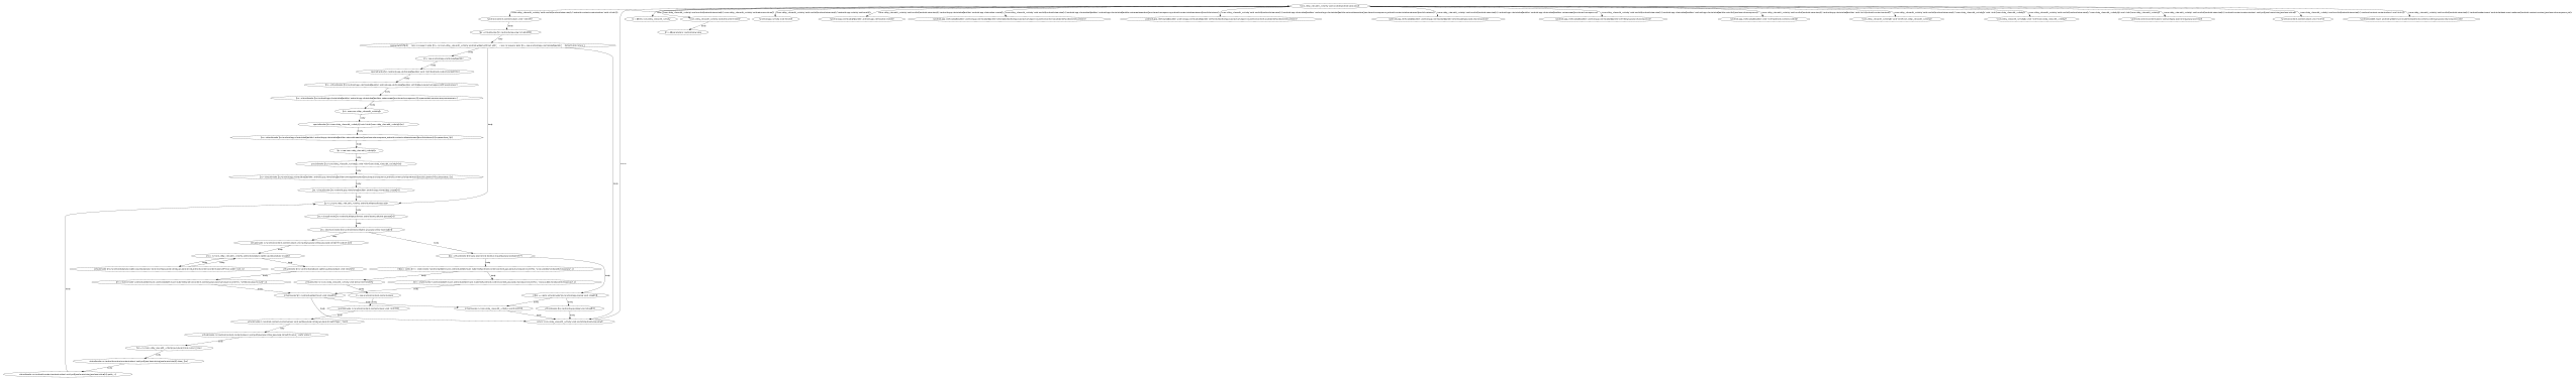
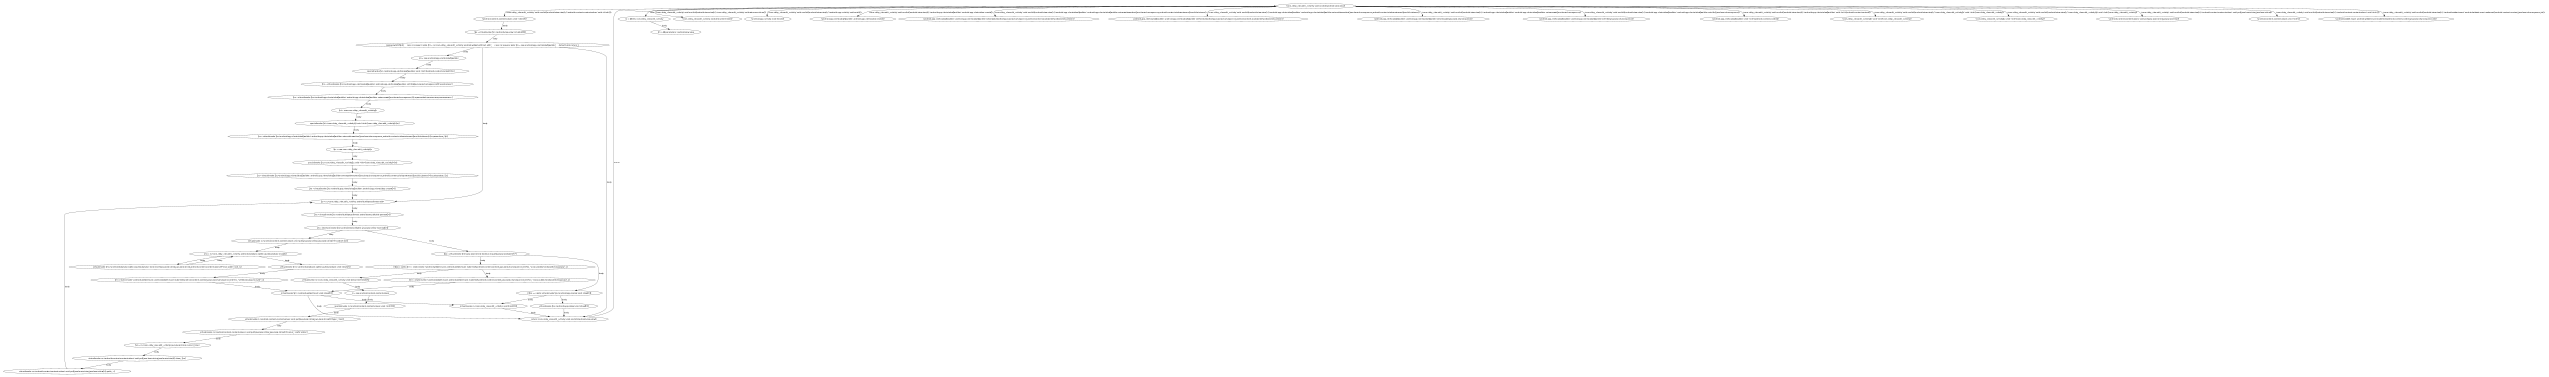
  digraph {
    fontname="Fira Sans"
    node [fontname="Fira Sans"]
    edge [fontname="Fira Sans"]
    "<com.Abby_Alex.Edit_Activity: void onClick(android.view.View)>"
    "<android.content.ContentValues: void <clinit>()>"
    "r0 := @this: com.Abby_Alex.Edit_Activity"
    "<android.app.Activity: void finish()>"
    "<com.Abby_Alex.Edit_Activity: void getCurrentTime()>"
    "<android.app.AlertDialog$Builder: android.app.AlertDialog create()>"
    "<android.app.AlertDialog$Builder: android.app.AlertDialog$Builder setNegativeButton(java.lang.CharSequence,android.content.DialogInterface$OnClickListener)>"
    "<android.app.AlertDialog$Builder: android.app.AlertDialog$Builder setPositiveButton(java.lang.CharSequence,android.content.DialogInterface$OnClickListener)>"
    "<android.app.AlertDialog$Builder: android.app.AlertDialog$Builder setMessage(java.lang.CharSequence)>"
    "<android.app.AlertDialog$Builder: android.app.AlertDialog$Builder setTitle(java.lang.CharSequence)>"
    "<android.app.AlertDialog$Builder: void <init>(android.content.Context)>"
    "<com.Abby_Alex.Edit_Activity$1: void <init>(com.Abby_Alex.Edit_Activity)>"
    "<com.Abby_Alex.Edit_Activity$2: void <init>(com.Abby_Alex.Edit_Activity)>"
    "<android.content.ContentValues: void put(java.lang.String,java.lang.String)>"
    "<android.content.ContentValues: void <init>()>"
    "<android.widget.Toast: android.widget.Toast makeText(android.content.Context,java.lang.CharSequence,int)>"
    "$i0 = virtualinvoke $r1.<android.view.View: int getId()>()"
    "$r1 := @parameter0: android.view.View"
    "lookupswitch($i0) {     case 2131099655: goto $r7 = r0.<com.Abby_Alex.Edit_Activity: android.widget.EditText edit>;     case 2131099656: goto $r3 = new android.app.AlertDialog$Builder;     default: goto return; }"
    "$r7 = r0.<com.Abby_Alex.Edit_Activity: android.widget.EditText edit>"
    "return <com.Abby_Alex.Edit_Activity: void onClick(android.view.View)>"
    "$r3 = new android.app.AlertDialog$Builder"
    "$r8 = virtualinvoke $r7.<android.widget.EditText: android.text.Editable getText()>()"
    "specialinvoke $r3.<android.app.AlertDialog$Builder: void <init>(android.content.Context)>(r0)"
    "$r9 = interfaceinvoke $r8.<android.text.Editable: java.lang.String toString()>()"
    "$z0 = virtualinvoke $r9.<java.lang.String: boolean equals(java.lang.Object)>(\"\")"
    "virtualinvoke r2.<android.content.ContentValues: void put(java.lang.String,java.lang.String)>(\"content\", $r9)"
    "if $z0 != 0 goto $r11 = staticinvoke <android.widget.Toast: android.widget.Toast makeText(android.content.Context,java.lang.CharSequence,int)>(r0, \"\u5185\u5bb9\u4e0d\u80fd\u4e3a\u7a7a\", 0)"
    "if $z0 == 0 goto virtualinvoke $r6.<android.app.Dialog: void show()>()"
    "$r10 = r0.<com.Abby_Alex.Edit_Activity: android.database.sqlite.SQLiteDatabase mSQlite>"
    "virtualinvoke r0.<com.Abby_Alex.Edit_Activity: void getCurrentTime()>()"
    "$r11 = staticinvoke <android.widget.Toast: android.widget.Toast makeText(android.content.Context,java.lang.CharSequence,int)>(r0, \"\u5185\u5bb9\u4e0d\u80fd\u4e3a\u7a7a\", 0)"
    "virtualinvoke r0.<com.Abby_Alex.Edit_Activity: void finish()>()"
    "virtualinvoke $r6.<android.app.Dialog: void show()>()"
    "r2 = new android.content.ContentValues"
    "virtualinvoke $r11.<android.widget.Toast: void show()>()"
    "specialinvoke r2.<android.content.ContentValues: void <init>()>()"
    "virtualinvoke r2.<android.content.ContentValues: void put(java.lang.String,java.lang.String)>(\"type\", \"text\")"
    "virtualinvoke r2.<android.content.ContentValues: void put(java.lang.String,java.lang.String)>(\"name\", \"\u4fbf \u7b7e\")"
    "$r9 = r0.<com.Abby_Alex.Edit_Activity: java.lang.String current_time>"
    "virtualinvoke r2.<android.content.ContentValues: void put(java.lang.String,java.lang.String)>(\"time\", $r9)"
    "virtualinvoke r2.<android.content.ContentValues: void put(java.lang.String,java.lang.String)>(\"path\", \"\")"
    "virtualinvoke $r10.<android.database.sqlite.SQLiteDatabase: long insert(java.lang.String,java.lang.String,android.content.ContentValues)>(\"love_table\", null, r2)"
    "virtualinvoke $r10.<android.database.sqlite.SQLiteDatabase: void close()>()"
    "$r11 = staticinvoke <android.widget.Toast: android.widget.Toast makeText(android.content.Context,java.lang.CharSequence,int)>(r0, \"\u4fdd\u5b58\u6210\u529f\", 0)"
    "$r3 = virtualinvoke $r3.<android.app.AlertDialog$Builder: android.app.AlertDialog$Builder setTitle(java.lang.CharSequence)>(\"\u63d0\u793a\")"
    "$r3 = virtualinvoke $r3.<android.app.AlertDialog$Builder: android.app.AlertDialog$Builder setMessage(java.lang.CharSequence)>(\"\u786e\u8ba4\u9000\u51fa\u7f16\u8f91\uff1f\")"
    "$r4 = new com.Abby_Alex.Edit_Activity$1"
    "specialinvoke $r4.<com.Abby_Alex.Edit_Activity$1: void <init>(com.Abby_Alex.Edit_Activity)>(r0)"
    "$r3 = virtualinvoke $r3.<android.app.AlertDialog$Builder: android.app.AlertDialog$Builder setPositiveButton(java.lang.CharSequence,android.content.DialogInterface$OnClickListener)>(\"\u786e\u5b9a\", $r4)"
    "$r5 = new com.Abby_Alex.Edit_Activity$2"
    "specialinvoke $r5.<com.Abby_Alex.Edit_Activity$2: void <init>(com.Abby_Alex.Edit_Activity)>(r0)"
    "$r3 = virtualinvoke $r3.<android.app.AlertDialog$Builder: android.app.AlertDialog$Builder setNegativeButton(java.lang.CharSequence,android.content.DialogInterface$OnClickListener)>(\"\u53d6\u6d88\", $r5)"
    "$r6 = virtualinvoke $r3.<android.app.AlertDialog$Builder: android.app.AlertDialog create()>()"
    "<com.Abby_Alex.Edit_Activity: void onClick(android.view.View)>" -> "<android.content.ContentValues: void <clinit>()>" [label="<com.Abby_Alex.Edit_Activity: void onClick(android.view.View)>/<android.content.ContentValues: void <clinit>()>"]
    "<com.Abby_Alex.Edit_Activity: void onClick(android.view.View)>" -> "r0 := @this: com.Abby_Alex.Edit_Activity" [label=enter]
    "<com.Abby_Alex.Edit_Activity: void onClick(android.view.View)>" -> "<android.app.Activity: void finish()>" [label="<com.Abby_Alex.Edit_Activity: void onClick(android.view.View)>/<android.app.Activity: void finish()>"]
    "<com.Abby_Alex.Edit_Activity: void onClick(android.view.View)>" -> "<com.Abby_Alex.Edit_Activity: void getCurrentTime()>" [label="<com.Abby_Alex.Edit_Activity: void onClick(android.view.View)>/<com.Abby_Alex.Edit_Activity: void getCurrentTime()>"]
    "<com.Abby_Alex.Edit_Activity: void onClick(android.view.View)>" -> "<android.app.AlertDialog$Builder: android.app.AlertDialog create()>" [label="<com.Abby_Alex.Edit_Activity: void onClick(android.view.View)>/<android.app.AlertDialog$Builder: android.app.AlertDialog create()>"]
    "<com.Abby_Alex.Edit_Activity: void onClick(android.view.View)>" -> "<android.app.AlertDialog$Builder: android.app.AlertDialog$Builder setNegativeButton(java.lang.CharSequence,android.content.DialogInterface$OnClickListener)>" [label="<com.Abby_Alex.Edit_Activity: void onClick(android.view.View)>/<android.app.AlertDialog$Builder: android.app.AlertDialog$Builder setNegativeButton(java.lang.CharSequence,android.content.DialogInterface$OnClickListener)>"]
    "<com.Abby_Alex.Edit_Activity: void onClick(android.view.View)>" -> "<android.app.AlertDialog$Builder: android.app.AlertDialog$Builder setPositiveButton(java.lang.CharSequence,android.content.DialogInterface$OnClickListener)>" [label="<com.Abby_Alex.Edit_Activity: void onClick(android.view.View)>/<android.app.AlertDialog$Builder: android.app.AlertDialog$Builder setPositiveButton(java.lang.CharSequence,android.content.DialogInterface$OnClickListener)>"]
    "<com.Abby_Alex.Edit_Activity: void onClick(android.view.View)>" -> "<android.app.AlertDialog$Builder: android.app.AlertDialog$Builder setMessage(java.lang.CharSequence)>" [label="<com.Abby_Alex.Edit_Activity: void onClick(android.view.View)>/<android.app.AlertDialog$Builder: android.app.AlertDialog$Builder setMessage(java.lang.CharSequence)>"]
    "<com.Abby_Alex.Edit_Activity: void onClick(android.view.View)>" -> "<android.app.AlertDialog$Builder: android.app.AlertDialog$Builder setTitle(java.lang.CharSequence)>" [label="<com.Abby_Alex.Edit_Activity: void onClick(android.view.View)>/<android.app.AlertDialog$Builder: android.app.AlertDialog$Builder setTitle(java.lang.CharSequence)>"]
    "<com.Abby_Alex.Edit_Activity: void onClick(android.view.View)>" -> "<android.app.AlertDialog$Builder: void <init>(android.content.Context)>" [label="<com.Abby_Alex.Edit_Activity: void onClick(android.view.View)>/<android.app.AlertDialog$Builder: void <init>(android.content.Context)>"]
    "<com.Abby_Alex.Edit_Activity: void onClick(android.view.View)>" -> "<com.Abby_Alex.Edit_Activity$1: void <init>(com.Abby_Alex.Edit_Activity)>" [label="<com.Abby_Alex.Edit_Activity: void onClick(android.view.View)>/<com.Abby_Alex.Edit_Activity$1: void <init>(com.Abby_Alex.Edit_Activity)>"]
    "<com.Abby_Alex.Edit_Activity: void onClick(android.view.View)>" -> "<com.Abby_Alex.Edit_Activity$2: void <init>(com.Abby_Alex.Edit_Activity)>" [label="<com.Abby_Alex.Edit_Activity: void onClick(android.view.View)>/<com.Abby_Alex.Edit_Activity$2: void <init>(com.Abby_Alex.Edit_Activity)>"]
    "<com.Abby_Alex.Edit_Activity: void onClick(android.view.View)>" -> "<android.content.ContentValues: void put(java.lang.String,java.lang.String)>" [label="<com.Abby_Alex.Edit_Activity: void onClick(android.view.View)>/<android.content.ContentValues: void put(java.lang.String,java.lang.String)>"]
    "<com.Abby_Alex.Edit_Activity: void onClick(android.view.View)>" -> "<android.content.ContentValues: void <init>()>" [label="<com.Abby_Alex.Edit_Activity: void onClick(android.view.View)>/<android.content.ContentValues: void <init>()>"]
    "<com.Abby_Alex.Edit_Activity: void onClick(android.view.View)>" -> "<android.widget.Toast: android.widget.Toast makeText(android.content.Context,java.lang.CharSequence,int)>" [label="<com.Abby_Alex.Edit_Activity: void onClick(android.view.View)>/<android.widget.Toast: android.widget.Toast makeText(android.content.Context,java.lang.CharSequence,int)>"]
    "<android.content.ContentValues: void <clinit>()>" -> "$i0 = virtualinvoke $r1.<android.view.View: int getId()>()" [label=body]
-   "<com.Abby_Alex.Edit_Activity: void getCurrentTime()>" -> "$r1 := @parameter0: android.view.View" [label=body]
+   "r0 := @this: com.Abby_Alex.Edit_Activity" -> "$r1 := @parameter0: android.view.View" [label=body]
    "$i0 = virtualinvoke $r1.<android.view.View: int getId()>()" -> "lookupswitch($i0) {     case 2131099655: goto $r7 = r0.<com.Abby_Alex.Edit_Activity: android.widget.EditText edit>;     case 2131099656: goto $r3 = new android.app.AlertDialog$Builder;     default: goto return; }" [label=body]
    "lookupswitch($i0) {     case 2131099655: goto $r7 = r0.<com.Abby_Alex.Edit_Activity: android.widget.EditText edit>;     case 2131099656: goto $r3 = new android.app.AlertDialog$Builder;     default: goto return; }" -> "$r7 = r0.<com.Abby_Alex.Edit_Activity: android.widget.EditText edit>" [label=body]
    "lookupswitch($i0) {     case 2131099655: goto $r7 = r0.<com.Abby_Alex.Edit_Activity: android.widget.EditText edit>;     case 2131099656: goto $r3 = new android.app.AlertDialog$Builder;     default: goto return; }" -> "return <com.Abby_Alex.Edit_Activity: void onClick(android.view.View)>" [label=body]
    "lookupswitch($i0) {     case 2131099655: goto $r7 = r0.<com.Abby_Alex.Edit_Activity: android.widget.EditText edit>;     case 2131099656: goto $r3 = new android.app.AlertDialog$Builder;     default: goto return; }" -> "$r3 = new android.app.AlertDialog$Builder" [label=body]
    "$r7 = r0.<com.Abby_Alex.Edit_Activity: android.widget.EditText edit>" -> "$r8 = virtualinvoke $r7.<android.widget.EditText: android.text.Editable getText()>()" [label=body]
    "return <com.Abby_Alex.Edit_Activity: void onClick(android.view.View)>" -> "<com.Abby_Alex.Edit_Activity: void onClick(android.view.View)>" [label=return]
    "$r3 = new android.app.AlertDialog$Builder" -> "specialinvoke $r3.<android.app.AlertDialog$Builder: void <init>(android.content.Context)>(r0)" [label=body]
    "$r8 = virtualinvoke $r7.<android.widget.EditText: android.text.Editable getText()>()" -> "$r9 = interfaceinvoke $r8.<android.text.Editable: java.lang.String toString()>()" [label=body]
    "specialinvoke $r3.<android.app.AlertDialog$Builder: void <init>(android.content.Context)>(r0)" -> "$r3 = virtualinvoke $r3.<android.app.AlertDialog$Builder: android.app.AlertDialog$Builder setTitle(java.lang.CharSequence)>(\"\u63d0\u793a\")" [label=body]
    "$r9 = interfaceinvoke $r8.<android.text.Editable: java.lang.String toString()>()" -> "$z0 = virtualinvoke $r9.<java.lang.String: boolean equals(java.lang.Object)>(\"\")" [label=body]
    "$r9 = interfaceinvoke $r8.<android.text.Editable: java.lang.String toString()>()" -> "virtualinvoke r2.<android.content.ContentValues: void put(java.lang.String,java.lang.String)>(\"content\", $r9)" [label=body]
    "$z0 = virtualinvoke $r9.<java.lang.String: boolean equals(java.lang.Object)>(\"\")" -> "if $z0 != 0 goto $r11 = staticinvoke <android.widget.Toast: android.widget.Toast makeText(android.content.Context,java.lang.CharSequence,int)>(r0, \"\u5185\u5bb9\u4e0d\u80fd\u4e3a\u7a7a\", 0)" [label=body]
    "$z0 = virtualinvoke $r9.<java.lang.String: boolean equals(java.lang.Object)>(\"\")" -> "if $z0 == 0 goto virtualinvoke $r6.<android.app.Dialog: void show()>()" [label=body]
    "virtualinvoke r2.<android.content.ContentValues: void put(java.lang.String,java.lang.String)>(\"content\", $r9)" -> "$r10 = r0.<com.Abby_Alex.Edit_Activity: android.database.sqlite.SQLiteDatabase mSQlite>" [label=body]
    "if $z0 != 0 goto $r11 = staticinvoke <android.widget.Toast: android.widget.Toast makeText(android.content.Context,java.lang.CharSequence,int)>(r0, \"\u5185\u5bb9\u4e0d\u80fd\u4e3a\u7a7a\", 0)" -> "virtualinvoke r0.<com.Abby_Alex.Edit_Activity: void getCurrentTime()>()" [label=body]
    "if $z0 != 0 goto $r11 = staticinvoke <android.widget.Toast: android.widget.Toast makeText(android.content.Context,java.lang.CharSequence,int)>(r0, \"\u5185\u5bb9\u4e0d\u80fd\u4e3a\u7a7a\", 0)" -> "$r11 = staticinvoke <android.widget.Toast: android.widget.Toast makeText(android.content.Context,java.lang.CharSequence,int)>(r0, \"\u5185\u5bb9\u4e0d\u80fd\u4e3a\u7a7a\", 0)" [label=body]
    "if $z0 == 0 goto virtualinvoke $r6.<android.app.Dialog: void show()>()" -> "virtualinvoke r0.<com.Abby_Alex.Edit_Activity: void finish()>()" [label=body]
    "if $z0 == 0 goto virtualinvoke $r6.<android.app.Dialog: void show()>()" -> "virtualinvoke $r6.<android.app.Dialog: void show()>()" [label=body]
    "$r10 = r0.<com.Abby_Alex.Edit_Activity: android.database.sqlite.SQLiteDatabase mSQlite>" -> "virtualinvoke $r10.<android.database.sqlite.SQLiteDatabase: long insert(java.lang.String,java.lang.String,android.content.ContentValues)>(\"love_table\", null, r2)" [label=body]
    "$r10 = r0.<com.Abby_Alex.Edit_Activity: android.database.sqlite.SQLiteDatabase mSQlite>" -> "virtualinvoke $r10.<android.database.sqlite.SQLiteDatabase: void close()>()" [label=body]
    "virtualinvoke r0.<com.Abby_Alex.Edit_Activity: void getCurrentTime()>()" -> "r2 = new android.content.ContentValues" [label=body]
    "$r11 = staticinvoke <android.widget.Toast: android.widget.Toast makeText(android.content.Context,java.lang.CharSequence,int)>(r0, \"\u5185\u5bb9\u4e0d\u80fd\u4e3a\u7a7a\", 0)" -> "virtualinvoke $r11.<android.widget.Toast: void show()>()" [label=body]
    "virtualinvoke r0.<com.Abby_Alex.Edit_Activity: void finish()>()" -> "return <com.Abby_Alex.Edit_Activity: void onClick(android.view.View)>" [label=body]
    "virtualinvoke $r6.<android.app.Dialog: void show()>()" -> "return <com.Abby_Alex.Edit_Activity: void onClick(android.view.View)>" [label=body]
    "r2 = new android.content.ContentValues" -> "specialinvoke r2.<android.content.ContentValues: void <init>()>()" [label=body]
    "virtualinvoke $r11.<android.widget.Toast: void show()>()" -> "return <com.Abby_Alex.Edit_Activity: void onClick(android.view.View)>" [label=body]
    "virtualinvoke $r11.<android.widget.Toast: void show()>()" -> "virtualinvoke r0.<com.Abby_Alex.Edit_Activity: void finish()>()" [label=body]
    "specialinvoke r2.<android.content.ContentValues: void <init>()>()" -> "virtualinvoke r2.<android.content.ContentValues: void put(java.lang.String,java.lang.String)>(\"type\", \"text\")" [label=body]
    "virtualinvoke r2.<android.content.ContentValues: void put(java.lang.String,java.lang.String)>(\"type\", \"text\")" -> "virtualinvoke r2.<android.content.ContentValues: void put(java.lang.String,java.lang.String)>(\"name\", \"\u4fbf \u7b7e\")" [label=body]
    "virtualinvoke r2.<android.content.ContentValues: void put(java.lang.String,java.lang.String)>(\"name\", \"\u4fbf \u7b7e\")" -> "$r9 = r0.<com.Abby_Alex.Edit_Activity: java.lang.String current_time>" [label=body]
    "$r9 = r0.<com.Abby_Alex.Edit_Activity: java.lang.String current_time>" -> "virtualinvoke r2.<android.content.ContentValues: void put(java.lang.String,java.lang.String)>(\"time\", $r9)" [label=body]
    "virtualinvoke r2.<android.content.ContentValues: void put(java.lang.String,java.lang.String)>(\"time\", $r9)" -> "virtualinvoke r2.<android.content.ContentValues: void put(java.lang.String,java.lang.String)>(\"path\", \"\")" [label=body]
    "virtualinvoke r2.<android.content.ContentValues: void put(java.lang.String,java.lang.String)>(\"path\", \"\")" -> "$r7 = r0.<com.Abby_Alex.Edit_Activity: android.widget.EditText edit>" [label=body]
    "virtualinvoke $r10.<android.database.sqlite.SQLiteDatabase: long insert(java.lang.String,java.lang.String,android.content.ContentValues)>(\"love_table\", null, r2)" -> "$r10 = r0.<com.Abby_Alex.Edit_Activity: android.database.sqlite.SQLiteDatabase mSQlite>" [label=body]
    "virtualinvoke $r10.<android.database.sqlite.SQLiteDatabase: void close()>()" -> "$r11 = staticinvoke <android.widget.Toast: android.widget.Toast makeText(android.content.Context,java.lang.CharSequence,int)>(r0, \"\u4fdd\u5b58\u6210\u529f\", 0)" [label=body]
    "$r11 = staticinvoke <android.widget.Toast: android.widget.Toast makeText(android.content.Context,java.lang.CharSequence,int)>(r0, \"\u4fdd\u5b58\u6210\u529f\", 0)" -> "virtualinvoke $r11.<android.widget.Toast: void show()>()" [label=body]
    "$r3 = virtualinvoke $r3.<android.app.AlertDialog$Builder: android.app.AlertDialog$Builder setTitle(java.lang.CharSequence)>(\"\u63d0\u793a\")" -> "$r3 = virtualinvoke $r3.<android.app.AlertDialog$Builder: android.app.AlertDialog$Builder setMessage(java.lang.CharSequence)>(\"\u786e\u8ba4\u9000\u51fa\u7f16\u8f91\uff1f\")" [label=body]
    "$r3 = virtualinvoke $r3.<android.app.AlertDialog$Builder: android.app.AlertDialog$Builder setMessage(java.lang.CharSequence)>(\"\u786e\u8ba4\u9000\u51fa\u7f16\u8f91\uff1f\")" -> "$r4 = new com.Abby_Alex.Edit_Activity$1" [label=body]
    "$r4 = new com.Abby_Alex.Edit_Activity$1" -> "specialinvoke $r4.<com.Abby_Alex.Edit_Activity$1: void <init>(com.Abby_Alex.Edit_Activity)>(r0)" [label=body]
    "specialinvoke $r4.<com.Abby_Alex.Edit_Activity$1: void <init>(com.Abby_Alex.Edit_Activity)>(r0)" -> "$r3 = virtualinvoke $r3.<android.app.AlertDialog$Builder: android.app.AlertDialog$Builder setPositiveButton(java.lang.CharSequence,android.content.DialogInterface$OnClickListener)>(\"\u786e\u5b9a\", $r4)" [label=body]
    "$r3 = virtualinvoke $r3.<android.app.AlertDialog$Builder: android.app.AlertDialog$Builder setPositiveButton(java.lang.CharSequence,android.content.DialogInterface$OnClickListener)>(\"\u786e\u5b9a\", $r4)" -> "$r5 = new com.Abby_Alex.Edit_Activity$2" [label=body]
    "$r5 = new com.Abby_Alex.Edit_Activity$2" -> "specialinvoke $r5.<com.Abby_Alex.Edit_Activity$2: void <init>(com.Abby_Alex.Edit_Activity)>(r0)" [label=body]
    "specialinvoke $r5.<com.Abby_Alex.Edit_Activity$2: void <init>(com.Abby_Alex.Edit_Activity)>(r0)" -> "$r3 = virtualinvoke $r3.<android.app.AlertDialog$Builder: android.app.AlertDialog$Builder setNegativeButton(java.lang.CharSequence,android.content.DialogInterface$OnClickListener)>(\"\u53d6\u6d88\", $r5)" [label=body]
    "$r3 = virtualinvoke $r3.<android.app.AlertDialog$Builder: android.app.AlertDialog$Builder setNegativeButton(java.lang.CharSequence,android.content.DialogInterface$OnClickListener)>(\"\u53d6\u6d88\", $r5)" -> "$r6 = virtualinvoke $r3.<android.app.AlertDialog$Builder: android.app.AlertDialog create()>()" [label=body]
    "$r6 = virtualinvoke $r3.<android.app.AlertDialog$Builder: android.app.AlertDialog create()>()" -> "$r7 = r0.<com.Abby_Alex.Edit_Activity: android.widget.EditText edit>" [label=body]
  }
